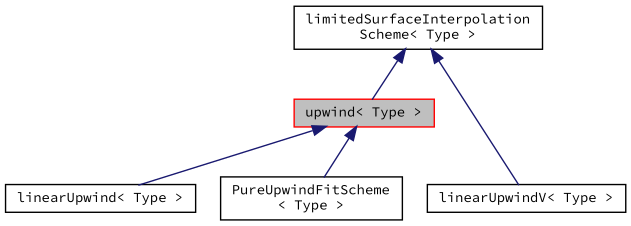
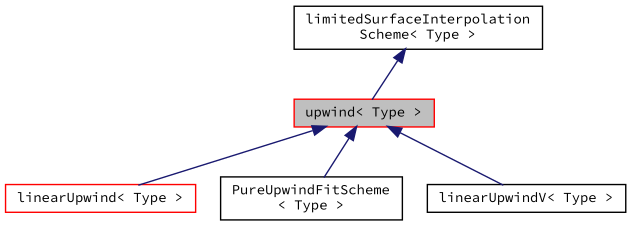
  digraph {
    fontname="Source Code Pro"
    node [color=black fontname="Source Code Pro" fontsize=10 shape=record]
    edge [color=midnightblue dir=back fontname="Source Code Pro" fontsize=10 labelfontname=Helvetica labelfontsize=10 style=solid]
    n1 [color=red fillcolor=grey75 fontcolor=black height=0.2 label="upwind\< Type \>" style=filled width=0.4]
-   n2 [height=0.2 label="linearUpwind\< Type \>" width=0.4]
+   n2 [color=red height=0.2 label="linearUpwind\< Type \>" width=0.4]
    n3 [height=0.2 label="linearUpwindV\< Type \>" width=0.4]
    n4 [height=0.2 label="PureUpwindFitScheme\l\< Type \>" width=0.4]
    n5 [height=0.2 label="limitedSurfaceInterpolation\lScheme\< Type \>" width=0.4]
    n1 -> n2
-   n5 -> n3
+   n1 -> n3
    n1 -> n4
    n5 -> n1
  }
